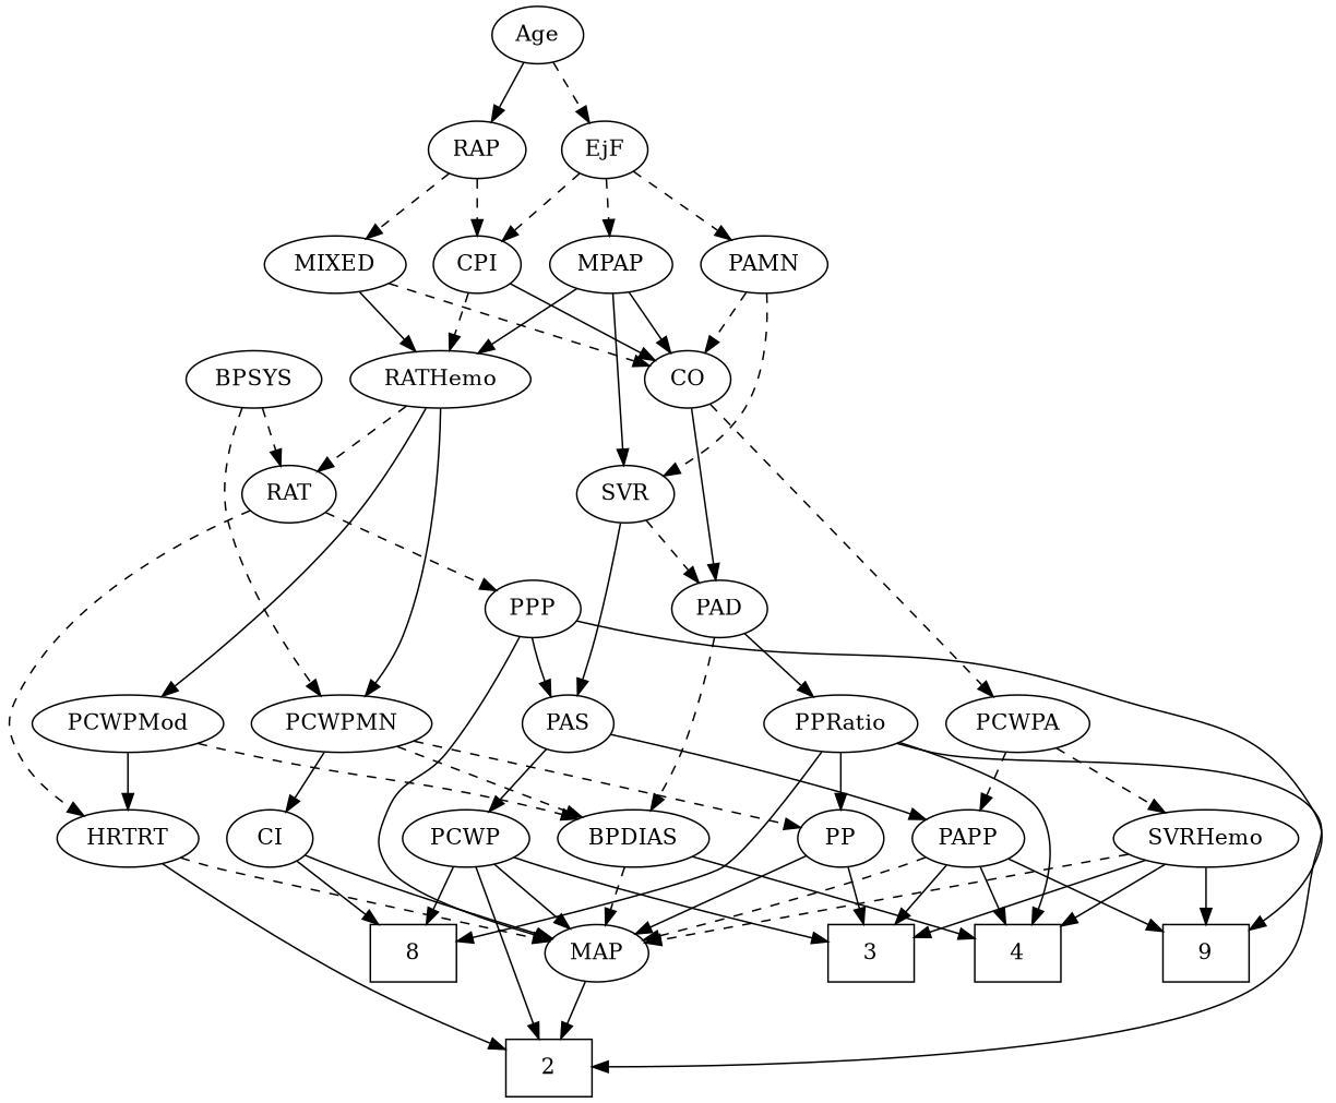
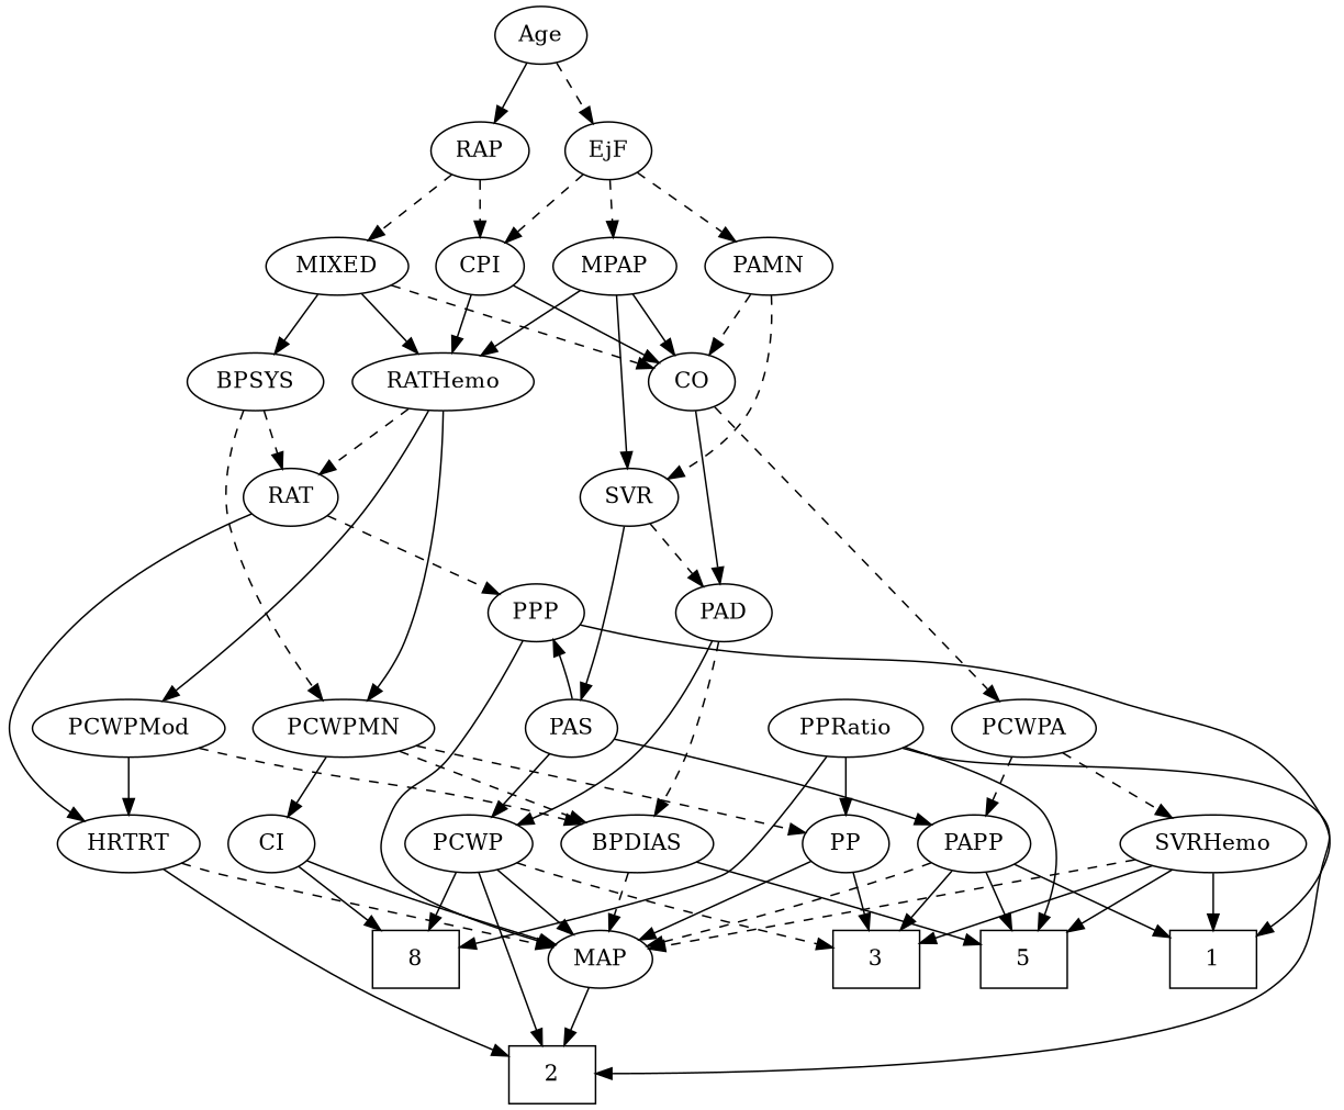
  strict digraph {
    edge [style=solid]
-   1 [height=0.5 shape=box width=0.75 label=9]
+   1 [height=0.5 shape=box width=0.75]
    2 [height=0.5 shape=box width=0.75]
    3 [height=0.5 shape=box width=0.75]
    n4 [height=0.5 label=8 shape=box width=0.75]
-   5 [height=0.5 shape=box width=0.75 label=4]
+   5 [height=0.5 shape=box width=0.75]
    Age [height=0.5 width=0.75]
    EjF [height=0.5 width=0.75]
    RAP [height=0.5 width=0.77632]
    MPAP [height=0.5 width=0.97491]
    PAMN [height=0.5 width=1.011]
    CPI [height=0.5 width=0.75]
    MIXED [height=0.5 width=1.1193]
    CO [height=0.5 width=0.75]
    RATHemo [height=0.5 width=1.3721]
    SVR [height=0.5 width=0.77632]
    BPSYS [height=0.5 width=1.0471]
    PAD [height=0.5 width=0.79437]
    PCWPA [height=0.5 width=1.1555]
    RAT [height=0.5 width=0.75827]
    PCWPMN [height=0.5 width=1.3902]
    PCWPMod [height=0.5 width=1.4443]
    PAS [height=0.5 width=0.75]
    PPP [height=0.5 width=0.75]
    HRTRT [height=0.5 width=1.1013]
    BPDIAS [height=0.5 width=1.1735]
    PP [height=0.5 width=0.75]
    CI [height=0.5 width=0.75]
    PPRatio [height=0.5 width=1.1013]
    PAPP [height=0.5 width=0.88464]
    SVRHemo [height=0.5 width=1.3902]
    PCWP [height=0.5 width=0.97491]
    MAP [height=0.5 width=0.84854]
    Age -> EjF [style=dashed]
    Age -> RAP
    EjF -> MPAP [style=dashed]
    EjF -> PAMN [style=dashed]
    EjF -> CPI [style=dashed]
    RAP -> CPI [style=dashed]
    RAP -> MIXED [style=dashed]
    MPAP -> CO
    MPAP -> RATHemo
    MPAP -> SVR
    PAMN -> CO [style=dashed]
    PAMN -> SVR [style=dashed]
    CPI -> CO
-   CPI -> RATHemo [style=dashed]
+   CPI -> RATHemo
    MIXED -> CO [style=dashed]
    MIXED -> RATHemo
+   MIXED -> BPSYS
    CO -> PAD
    CO -> PCWPA [style=dashed]
    RATHemo -> RAT [style=dashed]
    RATHemo -> PCWPMN
    RATHemo -> PCWPMod
    SVR -> PAD [style=dashed]
    SVR -> PAS
    BPSYS -> RAT [style=dashed]
    BPSYS -> PCWPMN [style=dashed]
    PAD -> BPDIAS [style=dashed]
-   PAD -> PPRatio
+   PAD -> PCWP
    PCWPA -> PAPP [style=dashed]
    PCWPA -> SVRHemo [style=dashed]
    RAT -> PPP [style=dashed]
-   RAT -> HRTRT [style=dashed]
+   RAT -> HRTRT
    PCWPMN -> BPDIAS [style=dashed]
    PCWPMN -> PP [style=dashed]
    PCWPMN -> CI
    PCWPMod -> HRTRT
    PCWPMod -> BPDIAS [style=dashed]
-   PPP -> PAS
+   PAS -> PPP
    PAS -> PAPP
    PAS -> PCWP
    PPP -> 1
    PPP -> MAP
    HRTRT -> 2
    HRTRT -> MAP [style=dashed]
    BPDIAS -> 5
    BPDIAS -> MAP [style=dashed]
    PP -> 3
    PP -> MAP
    CI -> n4
    CI -> MAP
    PPRatio -> 2
    PPRatio -> n4
    PPRatio -> 5
    PPRatio -> PP
    PAPP -> 1
    PAPP -> 3
    PAPP -> 5
    PAPP -> MAP [style=dashed]
    SVRHemo -> 1
    SVRHemo -> 3
    SVRHemo -> 5
    SVRHemo -> MAP [style=dashed]
    PCWP -> 2
-   PCWP -> 3
+   PCWP -> 3 [style=dashed]
    PCWP -> n4
    PCWP -> MAP
    MAP -> 2
  }
